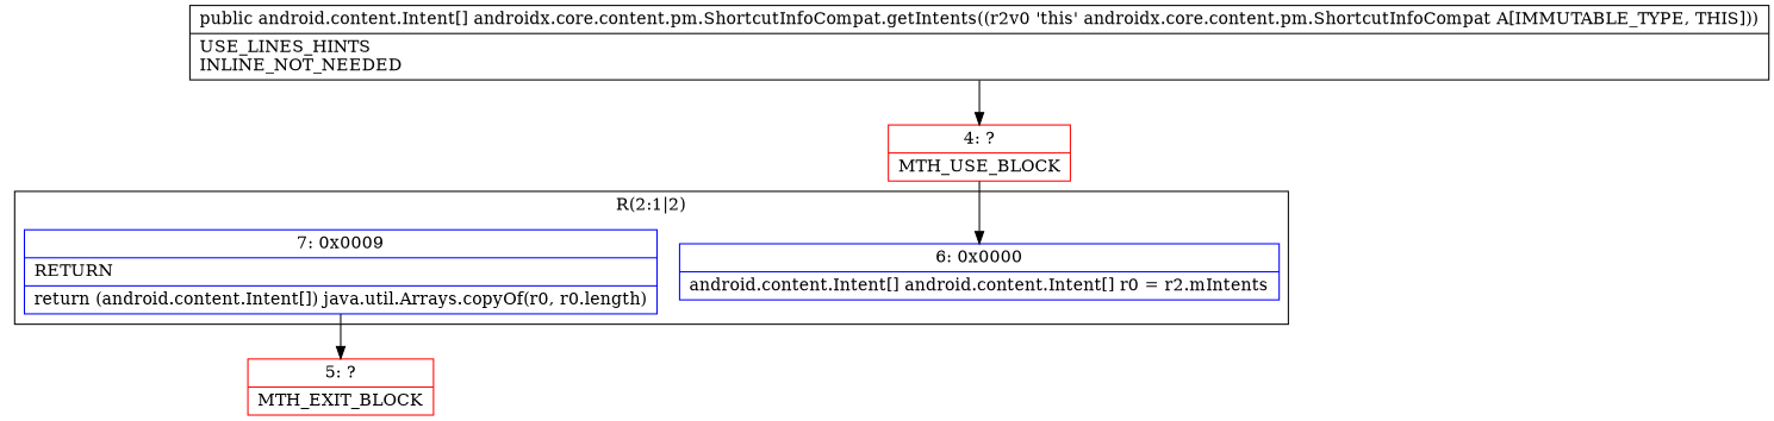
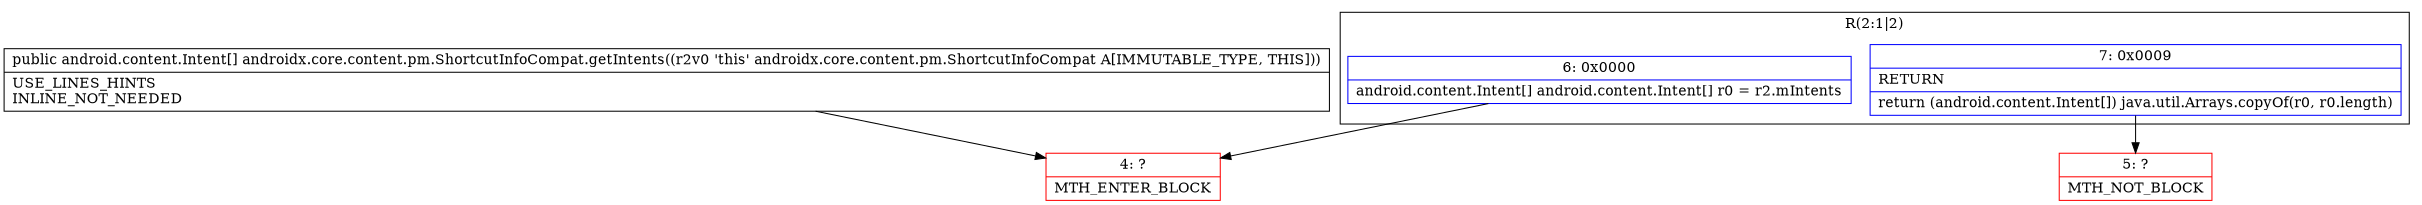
  digraph {
    node [color=blue shape=record]
    n1 [label="{6\:\ 0x0000|android.content.Intent[] android.content.Intent[] r0 = r2.mIntents\l}"]
    n2 [label="{7\:\ 0x0009|RETURN\l|return (android.content.Intent[]) java.util.Arrays.copyOf(r0, r0.length)\l}"]
-   n3 [color=red label="{5\:\ ?|MTH_EXIT_BLOCK\l}"]
-   n4 [color=red label="{4\:\ ?|MTH_USE_BLOCK\l}"]
+   n3 [color=red label="{5\:\ ?|MTH_NOT_BLOCK\l}"]
+   n4 [color=red label="{4\:\ ?|MTH_ENTER_BLOCK\l}"]
    n5 [label="{public android.content.Intent[] androidx.core.content.pm.ShortcutInfoCompat.getIntents((r2v0 'this' androidx.core.content.pm.ShortcutInfoCompat A[IMMUTABLE_TYPE, THIS]))  | USE_LINES_HINTS\lINLINE_NOT_NEEDED\l}" color=""]
    subgraph cluster_1 {
      label="R(2:1|2)"
      n1
      n2
    }
    n2 -> n3
-   n4 -> n1
+   n1 -> n4
    n5 -> n4
  }
